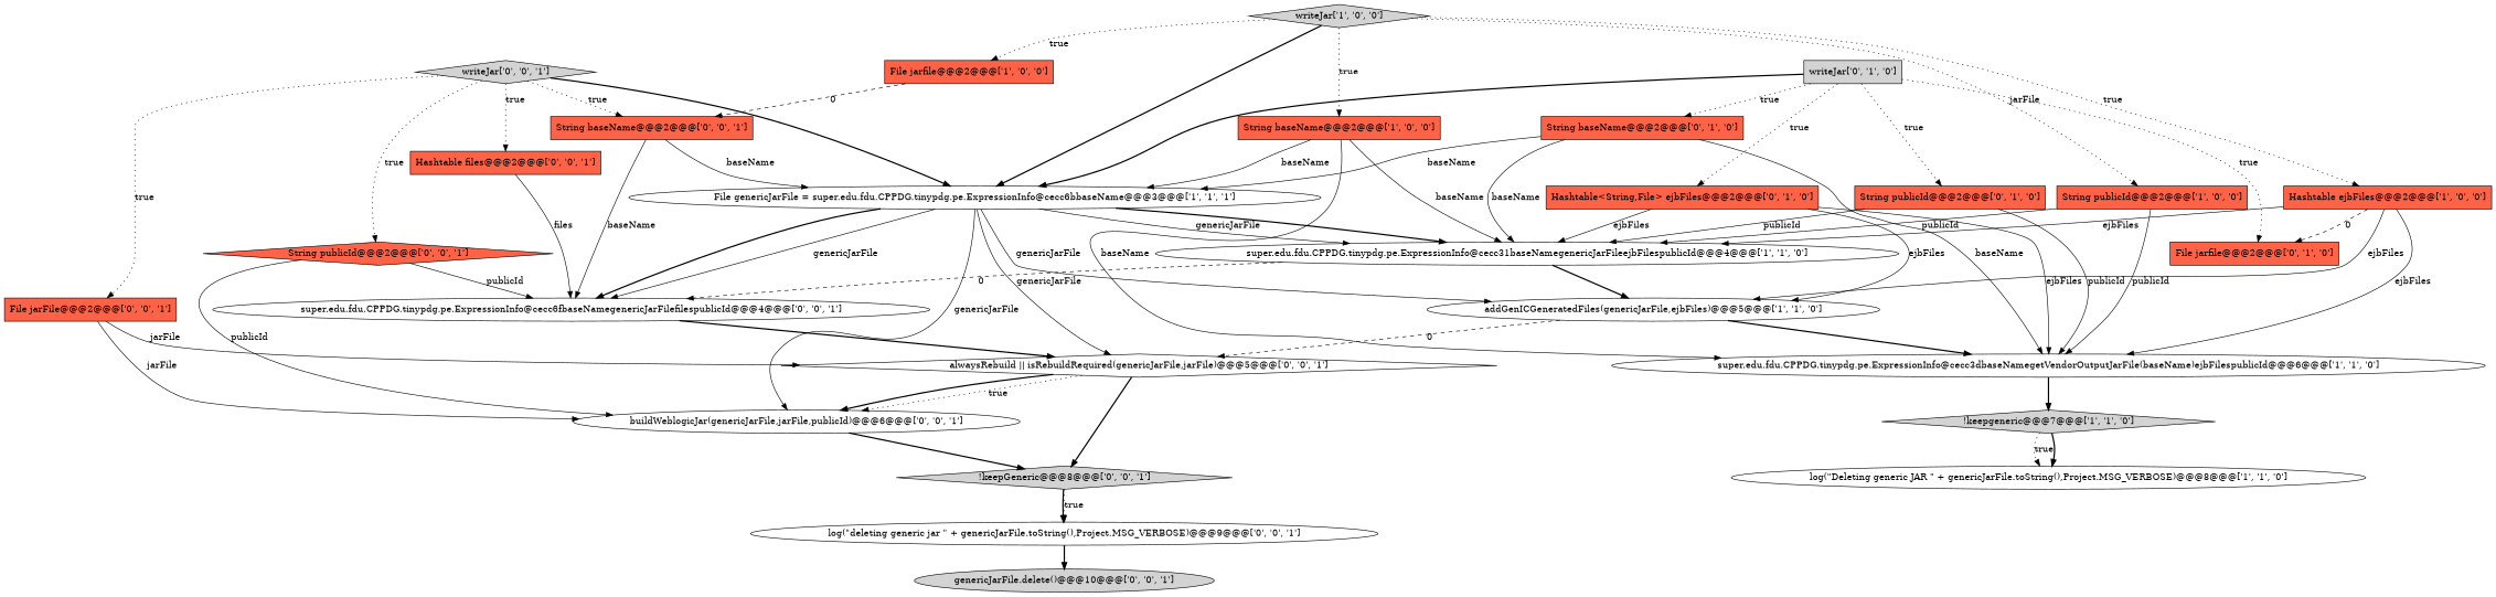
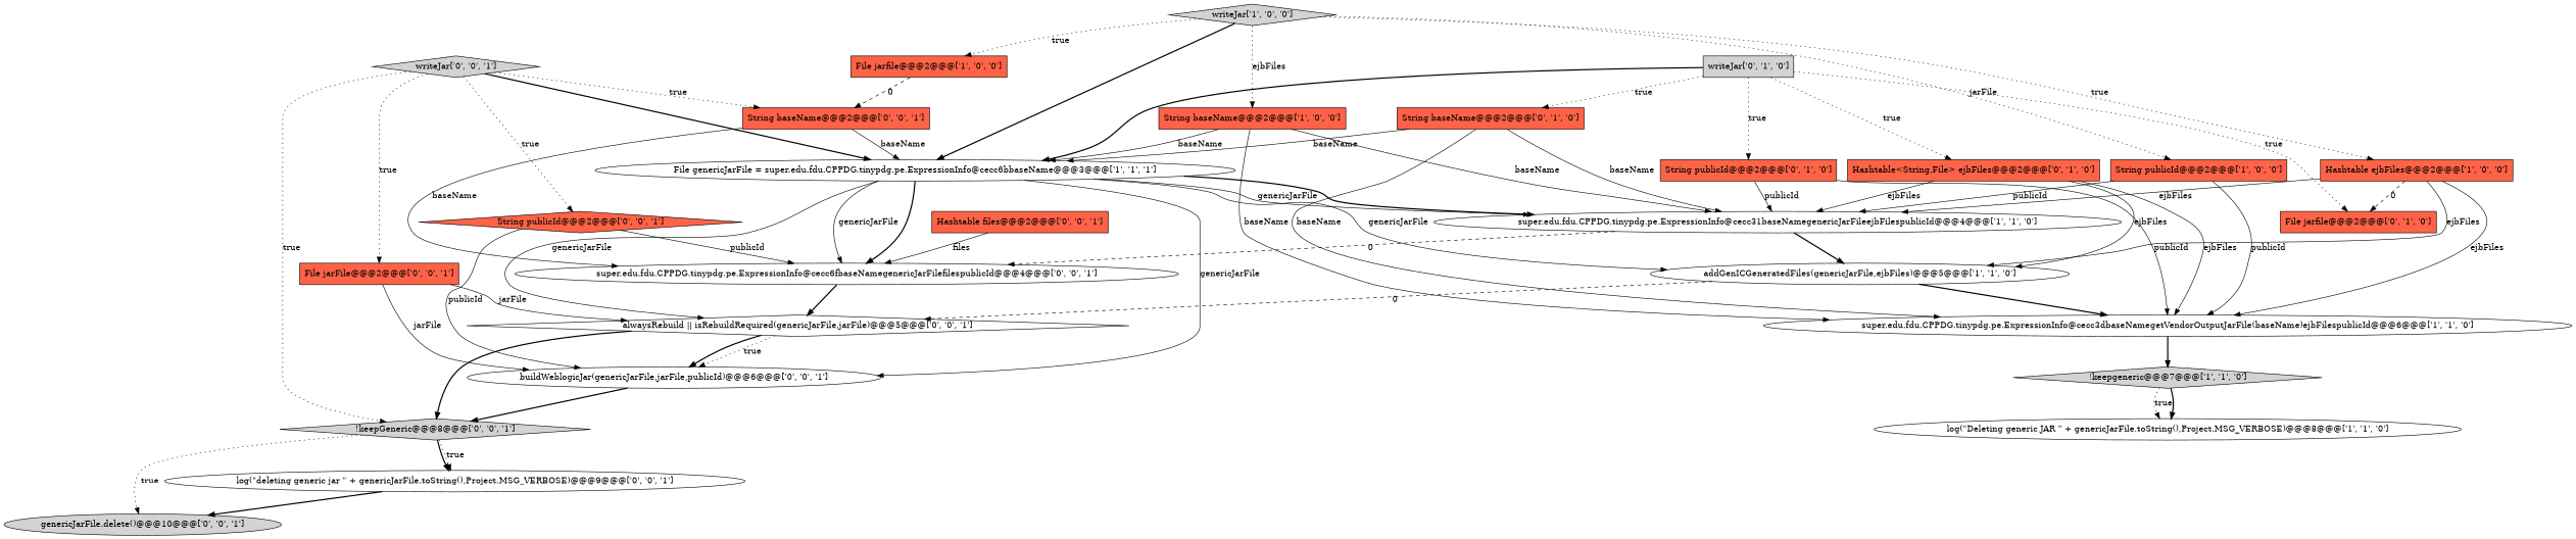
  digraph {
    node [fillcolor=tomato shape=box style=filled]
    edge [style=solid]
    n1 [fillcolor=lightgray label="!keepGeneric@@@8@@@['0', '0', '1']" shape=diamond]
    n2 [fillcolor=white label="log(\"deleting generic jar \" + genericJarFile.toString(),Project.MSG_VERBOSE)@@@9@@@['0', '0', '1']" shape=ellipse]
    n3 [fillcolor=lightgray label="genericJarFile.delete()@@@10@@@['0', '0', '1']" shape=ellipse]
    n4 [label="File jarFile@@@2@@@['0', '0', '1']"]
    n5 [fillcolor=white label="alwaysRebuild || isRebuildRequired(genericJarFile,jarFile)@@@5@@@['0', '0', '1']" shape=diamond]
    n6 [fillcolor=white label="buildWeblogicJar(genericJarFile,jarFile,publicId)@@@6@@@['0', '0', '1']" shape=ellipse]
    n7 [fillcolor=lightgray label="!keepgeneric@@@7@@@['1', '1', '0']" shape=diamond]
    n8 [fillcolor=white label="log(\"Deleting generic JAR \" + genericJarFile.toString(),Project.MSG_VERBOSE)@@@8@@@['1', '1', '0']" shape=ellipse]
    n9 [fillcolor=lightgray label="writeJar['0', '1', '0']"]
    n10 [label="File jarfile@@@2@@@['0', '1', '0']"]
    n11 [label="String baseName@@@2@@@['0', '1', '0']"]
    n12 [label="String publicId@@@2@@@['0', '1', '0']"]
    n13 [fillcolor=white label="File genericJarFile = super.edu.fdu.CPPDG.tinypdg.pe.ExpressionInfo@cecc6bbaseName@@@3@@@['1', '1', '1']" shape=ellipse]
    n14 [label="Hashtable<String,File> ejbFiles@@@2@@@['0', '1', '0']"]
    n15 [fillcolor=white label="super.edu.fdu.CPPDG.tinypdg.pe.ExpressionInfo@cecc3dbaseNamegetVendorOutputJarFile(baseName)ejbFilespublicId@@@6@@@['1', '1', '0']" shape=ellipse]
    n16 [fillcolor=white label="super.edu.fdu.CPPDG.tinypdg.pe.ExpressionInfo@cecc31baseNamegenericJarFileejbFilespublicId@@@4@@@['1', '1', '0']" shape=ellipse]
    n17 [fillcolor=white label="super.edu.fdu.CPPDG.tinypdg.pe.ExpressionInfo@cecc6fbaseNamegenericJarFilefilespublicId@@@4@@@['0', '0', '1']" shape=ellipse]
    n18 [fillcolor=white label="addGenICGeneratedFiles(genericJarFile,ejbFiles)@@@5@@@['1', '1', '0']" shape=ellipse]
    n19 [label="String baseName@@@2@@@['1', '0', '0']"]
    n20 [fillcolor=lightgray label="writeJar['1', '0', '0']" shape=diamond]
    n21 [label="String publicId@@@2@@@['1', '0', '0']"]
    n22 [label="Hashtable ejbFiles@@@2@@@['1', '0', '0']"]
    n23 [label="File jarfile@@@2@@@['1', '0', '0']"]
    n24 [label="String baseName@@@2@@@['0', '0', '1']"]
    n25 [label="String publicId@@@2@@@['0', '0', '1']" shape=diamond]
    n26 [fillcolor=lightgray label="writeJar['0', '0', '1']" shape=diamond]
    n27 [label="Hashtable files@@@2@@@['0', '0', '1']"]
    n1 -> n2 [style=bold]
    n1 -> n2 [label=true style=dotted]
+   n1 -> n3 [label=true style=dotted]
    n2 -> n3 [style=bold]
    n4 -> n5 [label=jarFile]
    n4 -> n6 [label=jarFile]
    n5 -> n1 [style=bold]
    n5 -> n6 [label=true style=dotted]
    n5 -> n6 [style=bold]
    n6 -> n1 [style=bold]
    n7 -> n8 [label=true style=dotted]
    n7 -> n8 [style=bold]
    n9 -> n10 [label=true style=dotted]
    n9 -> n11 [label=true style=dotted]
    n9 -> n12 [label=true style=dotted]
    n9 -> n13 [style=bold]
    n9 -> n14 [label=true style=dotted]
    n11 -> n13 [label=baseName]
    n11 -> n15 [label=baseName]
    n11 -> n16 [label=baseName]
    n12 -> n15 [label=publicId]
    n12 -> n16 [label=publicId]
    n13 -> n5 [label=genericJarFile]
    n13 -> n6 [label=genericJarFile]
    n13 -> n16 [label=genericJarFile]
    n13 -> n16 [style=bold]
    n13 -> n17 [style=bold]
    n13 -> n17 [label=genericJarFile]
    n13 -> n18 [label=genericJarFile]
    n14 -> n15 [label=ejbFiles]
    n14 -> n16 [label=ejbFiles]
    n14 -> n18 [label=ejbFiles]
    n15 -> n7 [style=bold]
    n16 -> n17 [label=0 style=dashed]
    n16 -> n18 [style=bold]
    n17 -> n5 [style=bold]
    n18 -> n5 [label=0 style=dashed]
    n18 -> n15 [style=bold]
    n19 -> n13 [label=baseName]
    n19 -> n15 [label=baseName]
    n19 -> n16 [label=baseName]
    n20 -> n13 [style=bold]
-   n20 -> n19 [label=true style=dotted]
+   n20 -> n19 [label=ejbFiles style=dotted]
    n20 -> n21 [label=jarFile style=dotted]
    n20 -> n22 [label=true style=dotted]
    n20 -> n23 [label=true style=dotted]
    n21 -> n15 [label=publicId]
    n21 -> n16 [label=publicId]
    n22 -> n10 [label=0 style=dashed]
    n22 -> n15 [label=ejbFiles]
    n22 -> n16 [label=ejbFiles]
    n22 -> n18 [label=ejbFiles]
    n23 -> n24 [label=0 style=dashed]
    n24 -> n13 [label=baseName]
    n24 -> n17 [label=baseName]
    n25 -> n6 [label=publicId]
    n25 -> n17 [label=publicId]
    n26 -> n4 [label=true style=dotted]
    n26 -> n13 [style=bold]
    n26 -> n24 [label=true style=dotted]
    n26 -> n25 [label=true style=dotted]
-   n26 -> n27 [label=true style=dotted]
+   n26 -> n1 [label=true style=dotted]
    n27 -> n17 [label=files]
  }
